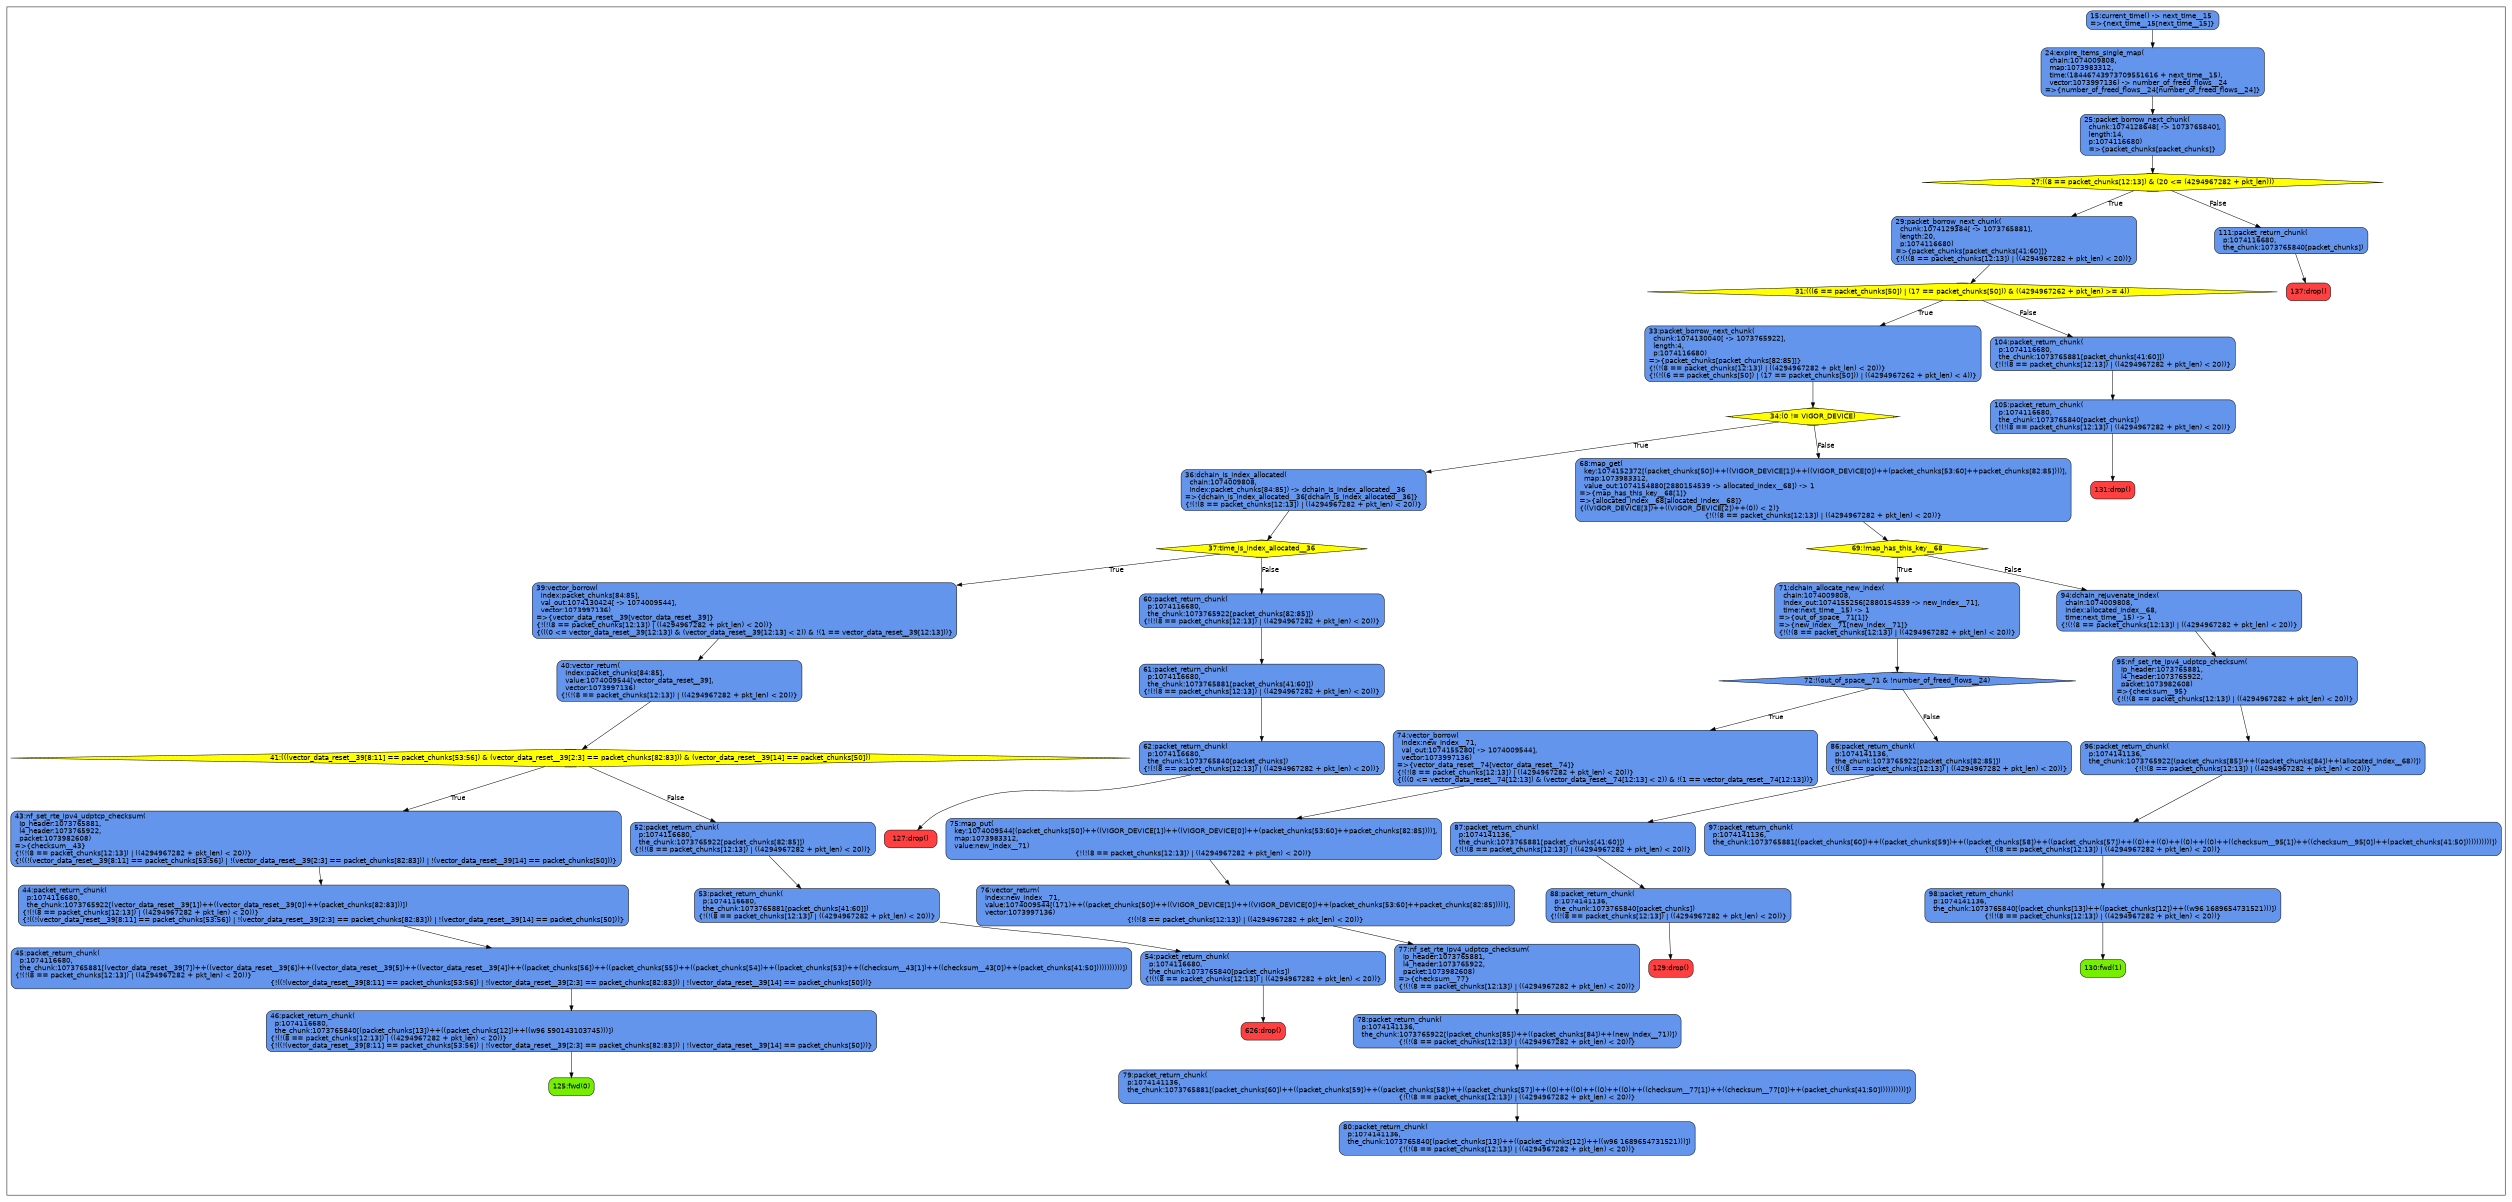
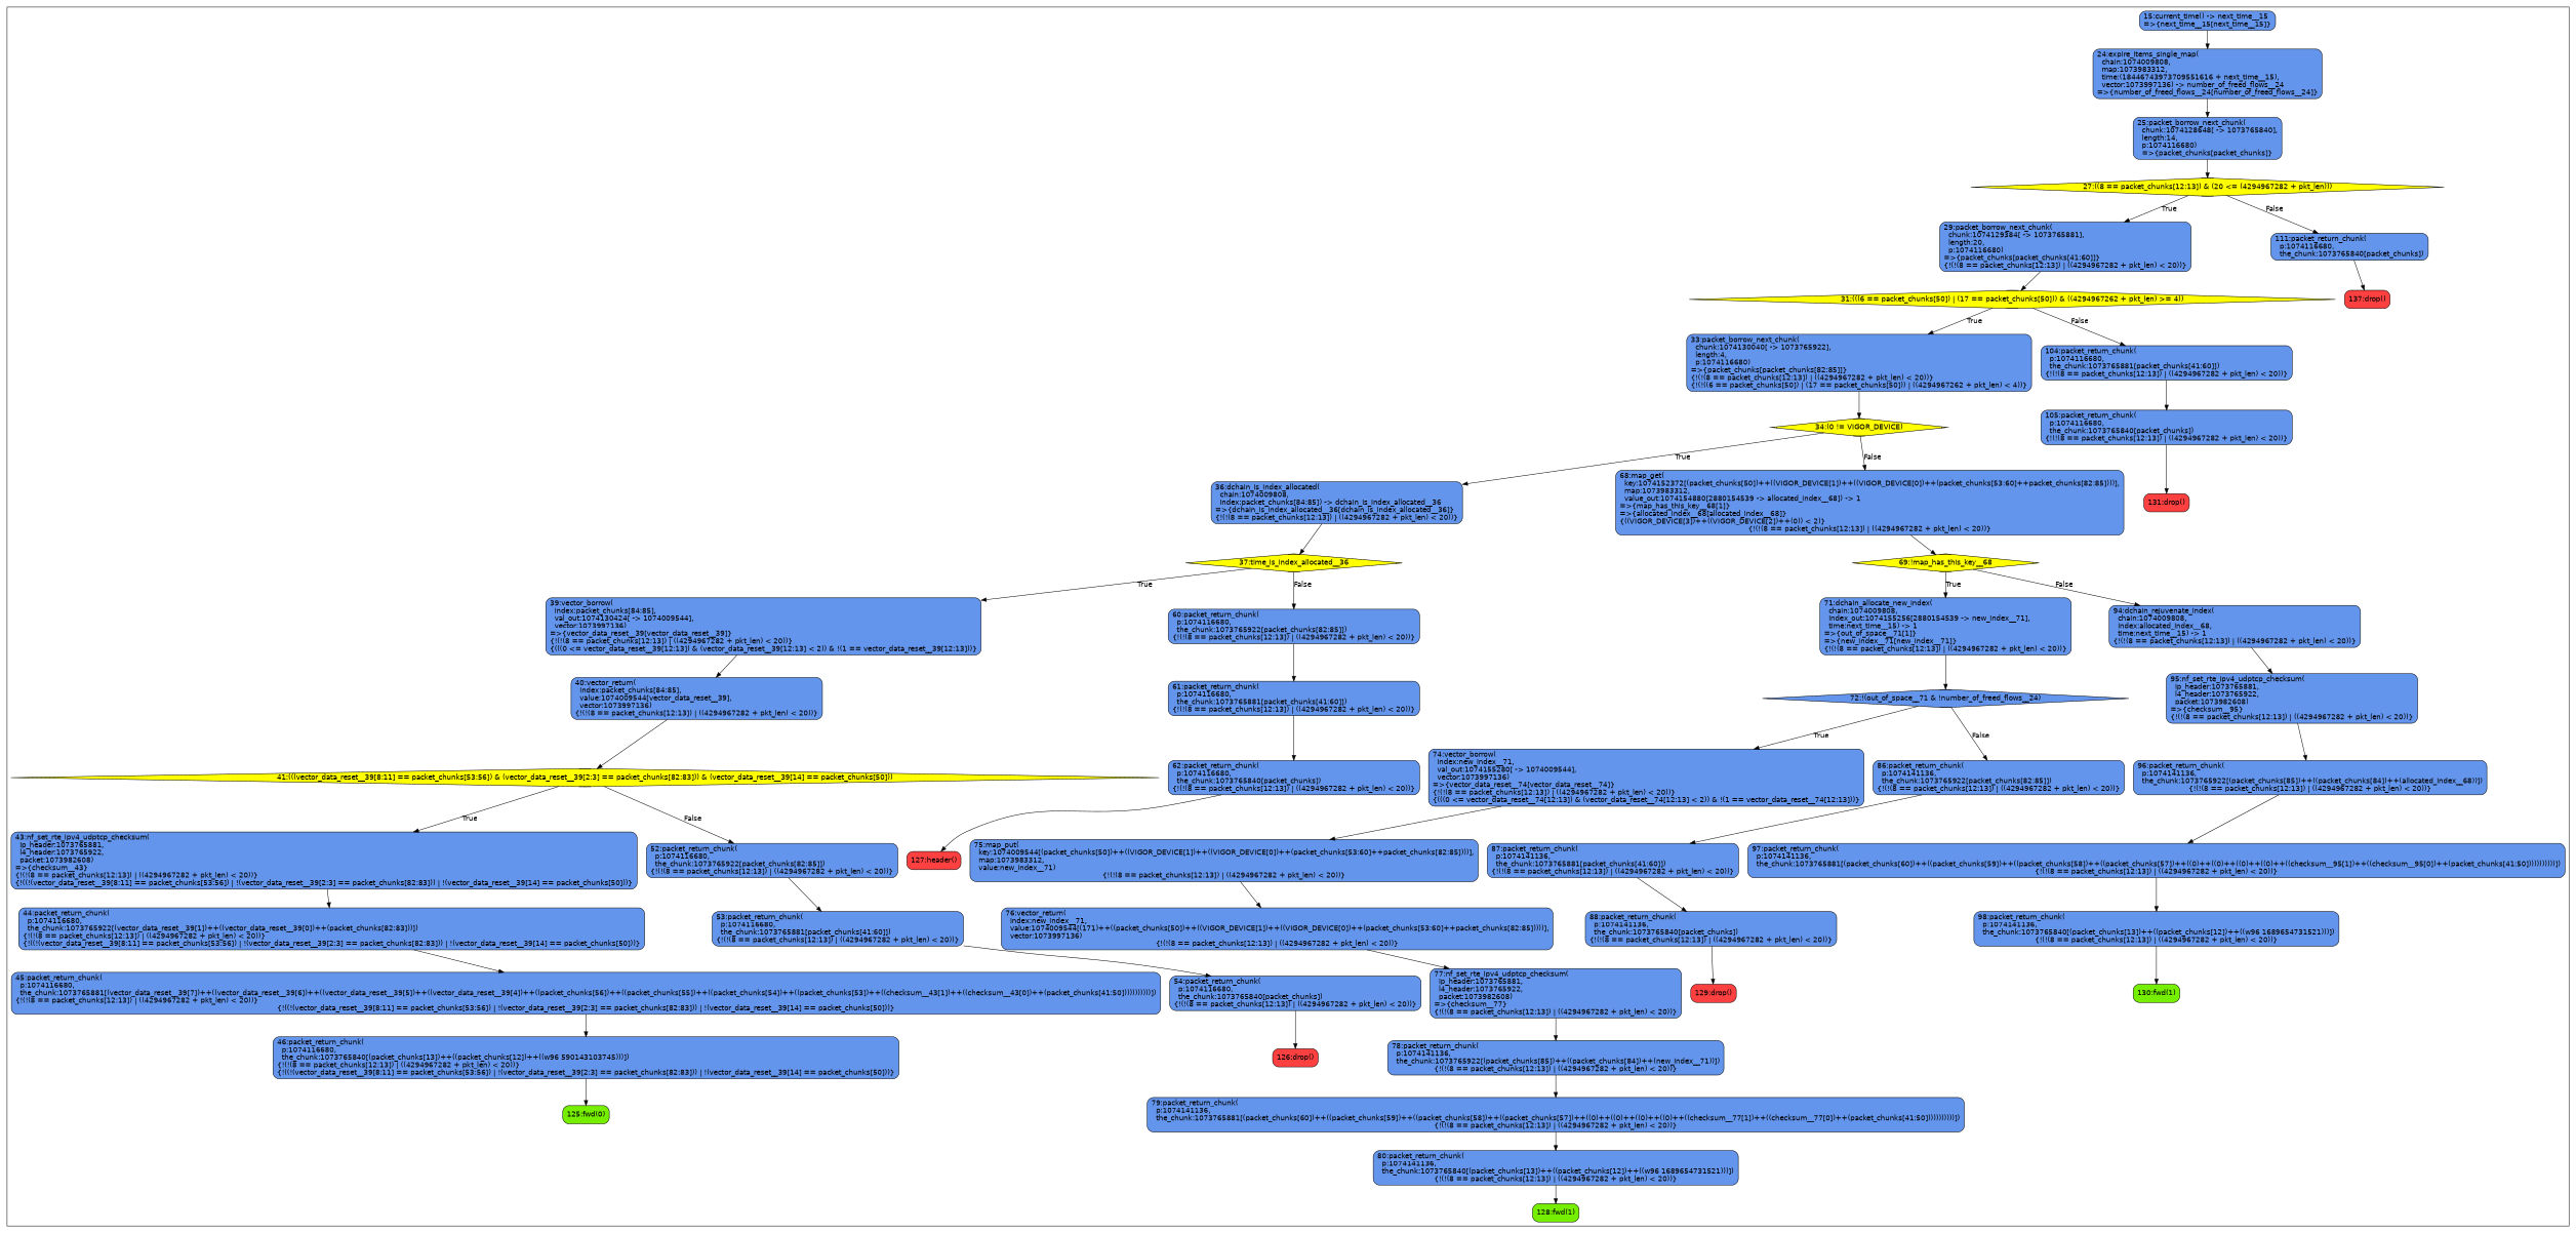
  digraph {
    fontname="DejaVu Sans"
    node [border=0 color=black fillcolor=cornflowerblue fontname="DejaVu Sans" shape=box style="rounded,filled"]
    edge [fontname="DejaVu Sans"]
    n1 [fillcolor=chartreuse2 label="125:fwd(0)"]
    n2 [label="46:packet_return_chunk(\l  p:1074116680,\l  the_chunk:1073765840[(packet_chunks[13])++((packet_chunks[12])++((w96 590143103745)))])\l{!(!(8 == packet_chunks[12:13]) | ((4294967282 + pkt_len) < 20))}\l{!((!(vector_data_reset__39[8:11] == packet_chunks[53:56]) | !(vector_data_reset__39[2:3] == packet_chunks[82:83])) | !(vector_data_reset__39[14] == packet_chunks[50]))}"]
    n3 [label="45:packet_return_chunk(\l  p:1074116680,\l  the_chunk:1073765881[(vector_data_reset__39[7])++((vector_data_reset__39[6])++((vector_data_reset__39[5])++((vector_data_reset__39[4])++((packet_chunks[56])++((packet_chunks[55])++((packet_chunks[54])++((packet_chunks[53])++((checksum__43[1])++((checksum__43[0])++(packet_chunks[41:50]))))))))))])\l{!(!(8 == packet_chunks[12:13]) | ((4294967282 + pkt_len) < 20))}\l{!((!(vector_data_reset__39[8:11] == packet_chunks[53:56]) | !(vector_data_reset__39[2:3] == packet_chunks[82:83])) | !(vector_data_reset__39[14] == packet_chunks[50]))}"]
    n4 [label="44:packet_return_chunk(\l  p:1074116680,\l  the_chunk:1073765922[(vector_data_reset__39[1])++((vector_data_reset__39[0])++(packet_chunks[82:83]))])\l{!(!(8 == packet_chunks[12:13]) | ((4294967282 + pkt_len) < 20))}\l{!((!(vector_data_reset__39[8:11] == packet_chunks[53:56]) | !(vector_data_reset__39[2:3] == packet_chunks[82:83])) | !(vector_data_reset__39[14] == packet_chunks[50]))}"]
    n5 [label="43:nf_set_rte_ipv4_udptcp_checksum(\l  ip_header:1073765881,\l  l4_header:1073765922,\l  packet:1073982608)\l=>{checksum__43}\l{!(!(8 == packet_chunks[12:13]) | ((4294967282 + pkt_len) < 20))}\l{!((!(vector_data_reset__39[8:11] == packet_chunks[53:56]) | !(vector_data_reset__39[2:3] == packet_chunks[82:83])) | !(vector_data_reset__39[14] == packet_chunks[50]))}"]
-   n6 [fillcolor=brown1 label="626:drop()"]
+   n6 [fillcolor=brown1 label="126:drop()"]
    n7 [label="54:packet_return_chunk(\l  p:1074116680,\l  the_chunk:1073765840[packet_chunks])\l{!(!(8 == packet_chunks[12:13]) | ((4294967282 + pkt_len) < 20))}"]
    n8 [label="53:packet_return_chunk(\l  p:1074116680,\l  the_chunk:1073765881[packet_chunks[41:60]])\l{!(!(8 == packet_chunks[12:13]) | ((4294967282 + pkt_len) < 20))}"]
    n9 [label="52:packet_return_chunk(\l  p:1074116680,\l  the_chunk:1073765922[packet_chunks[82:85]])\l{!(!(8 == packet_chunks[12:13]) | ((4294967282 + pkt_len) < 20))}"]
    n10 [fillcolor=yellow label="41:(((vector_data_reset__39[8:11] == packet_chunks[53:56]) & (vector_data_reset__39[2:3] == packet_chunks[82:83])) & (vector_data_reset__39[14] == packet_chunks[50]))" shape=Mdiamond]
    n11 [label="40:vector_return(\l  index:packet_chunks[84:85],\l  value:1074009544[vector_data_reset__39],\l  vector:1073997136)\l{!(!(8 == packet_chunks[12:13]) | ((4294967282 + pkt_len) < 20))}"]
    n12 [label="39:vector_borrow(\l  index:packet_chunks[84:85],\l  val_out:1074130424[ -> 1074009544],\l  vector:1073997136)\l=>{vector_data_reset__39[vector_data_reset__39]}\l{!(!(8 == packet_chunks[12:13]) | ((4294967282 + pkt_len) < 20))}\l{(((0 <= vector_data_reset__39[12:13]) & (vector_data_reset__39[12:13] < 2)) & !(1 == vector_data_reset__39[12:13]))}"]
-   n13 [fillcolor=brown1 label="127:drop()"]
+   n13 [fillcolor=brown1 label="127:header()"]
    n14 [label="62:packet_return_chunk(\l  p:1074116680,\l  the_chunk:1073765840[packet_chunks])\l{!(!(8 == packet_chunks[12:13]) | ((4294967282 + pkt_len) < 20))}"]
    n15 [label="61:packet_return_chunk(\l  p:1074116680,\l  the_chunk:1073765881[packet_chunks[41:60]])\l{!(!(8 == packet_chunks[12:13]) | ((4294967282 + pkt_len) < 20))}"]
    n16 [label="60:packet_return_chunk(\l  p:1074116680,\l  the_chunk:1073765922[packet_chunks[82:85]])\l{!(!(8 == packet_chunks[12:13]) | ((4294967282 + pkt_len) < 20))}"]
    n17 [fillcolor=yellow label="37:time_is_index_allocated__36" shape=Mdiamond]
    n18 [label="36:dchain_is_index_allocated(\l  chain:1074009808,\l  index:packet_chunks[84:85]) -> dchain_is_index_allocated__36\l=>{dchain_is_index_allocated__36[dchain_is_index_allocated__36]}\l{!(!(8 == packet_chunks[12:13]) | ((4294967282 + pkt_len) < 20))}"]
+   n19 [fillcolor=chartreuse2 label="128:fwd(1)"]
    n20 [label="80:packet_return_chunk(\l  p:1074141136,\l  the_chunk:1073765840[(packet_chunks[13])++((packet_chunks[12])++((w96 1689654731521)))])\l{!(!(8 == packet_chunks[12:13]) | ((4294967282 + pkt_len) < 20))}"]
    n21 [label="79:packet_return_chunk(\l  p:1074141136,\l  the_chunk:1073765881[(packet_chunks[60])++((packet_chunks[59])++((packet_chunks[58])++((packet_chunks[57])++((0)++((0)++((0)++((0)++((checksum__77[1])++((checksum__77[0])++(packet_chunks[41:50]))))))))))])\l{!(!(8 == packet_chunks[12:13]) | ((4294967282 + pkt_len) < 20))}"]
    n22 [label="78:packet_return_chunk(\l  p:1074141136,\l  the_chunk:1073765922[(packet_chunks[85])++((packet_chunks[84])++(new_index__71))])\l{!(!(8 == packet_chunks[12:13]) | ((4294967282 + pkt_len) < 20))}"]
    n23 [label="77:nf_set_rte_ipv4_udptcp_checksum(\l  ip_header:1073765881,\l  l4_header:1073765922,\l  packet:1073982608)\l=>{checksum__77}\l{!(!(8 == packet_chunks[12:13]) | ((4294967282 + pkt_len) < 20))}"]
    n24 [label="76:vector_return(\l  index:new_index__71,\l  value:1074009544[(171)++((packet_chunks[50])++((VIGOR_DEVICE[1])++((VIGOR_DEVICE[0])++(packet_chunks[53:60]++packet_chunks[82:85]))))],\l  vector:1073997136)\l{!(!(8 == packet_chunks[12:13]) | ((4294967282 + pkt_len) < 20))}"]
    n25 [label="75:map_put(\l  key:1074009544[(packet_chunks[50])++((VIGOR_DEVICE[1])++((VIGOR_DEVICE[0])++(packet_chunks[53:60]++packet_chunks[82:85])))],\l  map:1073983312,\l  value:new_index__71)\l{!(!(8 == packet_chunks[12:13]) | ((4294967282 + pkt_len) < 20))}"]
    n26 [label="74:vector_borrow(\l  index:new_index__71,\l  val_out:1074155280[ -> 1074009544],\l  vector:1073997136)\l=>{vector_data_reset__74[vector_data_reset__74]}\l{!(!(8 == packet_chunks[12:13]) | ((4294967282 + pkt_len) < 20))}\l{(((0 <= vector_data_reset__74[12:13]) & (vector_data_reset__74[12:13] < 2)) & !(1 == vector_data_reset__74[12:13]))}"]
    n27 [fillcolor=brown1 label="129:drop()"]
    n28 [label="88:packet_return_chunk(\l  p:1074141136,\l  the_chunk:1073765840[packet_chunks])\l{!(!(8 == packet_chunks[12:13]) | ((4294967282 + pkt_len) < 20))}"]
    n29 [label="87:packet_return_chunk(\l  p:1074141136,\l  the_chunk:1073765881[packet_chunks[41:60]])\l{!(!(8 == packet_chunks[12:13]) | ((4294967282 + pkt_len) < 20))}"]
    n30 [label="86:packet_return_chunk(\l  p:1074141136,\l  the_chunk:1073765922[packet_chunks[82:85]])\l{!(!(8 == packet_chunks[12:13]) | ((4294967282 + pkt_len) < 20))}"]
    n31 [label="72:!(out_of_space__71 & !number_of_freed_flows__24)" shape=Mdiamond]
    n32 [label="71:dchain_allocate_new_index(\l  chain:1074009808,\l  index_out:1074155256[2880154539 -> new_index__71],\l  time:next_time__15) -> 1\l=>{out_of_space__71[1]}\l=>{new_index__71[new_index__71]}\l{!(!(8 == packet_chunks[12:13]) | ((4294967282 + pkt_len) < 20))}"]
    n33 [fillcolor=chartreuse2 label="130:fwd(1)"]
    n34 [label="98:packet_return_chunk(\l  p:1074141136,\l  the_chunk:1073765840[(packet_chunks[13])++((packet_chunks[12])++((w96 1689654731521)))])\l{!(!(8 == packet_chunks[12:13]) | ((4294967282 + pkt_len) < 20))}"]
    n35 [label="97:packet_return_chunk(\l  p:1074141136,\l  the_chunk:1073765881[(packet_chunks[60])++((packet_chunks[59])++((packet_chunks[58])++((packet_chunks[57])++((0)++((0)++((0)++((0)++((checksum__95[1])++((checksum__95[0])++(packet_chunks[41:50]))))))))))])\l{!(!(8 == packet_chunks[12:13]) | ((4294967282 + pkt_len) < 20))}"]
    n36 [label="96:packet_return_chunk(\l  p:1074141136,\l  the_chunk:1073765922[(packet_chunks[85])++((packet_chunks[84])++(allocated_index__68))])\l{!(!(8 == packet_chunks[12:13]) | ((4294967282 + pkt_len) < 20))}"]
    n37 [label="95:nf_set_rte_ipv4_udptcp_checksum(\l  ip_header:1073765881,\l  l4_header:1073765922,\l  packet:1073982608)\l=>{checksum__95}\l{!(!(8 == packet_chunks[12:13]) | ((4294967282 + pkt_len) < 20))}"]
    n38 [label="94:dchain_rejuvenate_index(\l  chain:1074009808,\l  index:allocated_index__68,\l  time:next_time__15) -> 1\l{!(!(8 == packet_chunks[12:13]) | ((4294967282 + pkt_len) < 20))}"]
    n39 [fillcolor=yellow label="69:!map_has_this_key__68" shape=Mdiamond]
    n40 [label="68:map_get(\l  key:1074152372[(packet_chunks[50])++((VIGOR_DEVICE[1])++((VIGOR_DEVICE[0])++(packet_chunks[53:60]++packet_chunks[82:85])))],\l  map:1073983312,\l  value_out:1074154880[2880154539 -> allocated_index__68]) -> 1\l=>{map_has_this_key__68[1]}\l=>{allocated_index__68[allocated_index__68]}\l{((VIGOR_DEVICE[3])++((VIGOR_DEVICE[2])++(0)) < 2)}\l{!(!(8 == packet_chunks[12:13]) | ((4294967282 + pkt_len) < 20))}"]
    n41 [fillcolor=yellow label="34:(0 != VIGOR_DEVICE)" shape=Mdiamond]
    n42 [label="33:packet_borrow_next_chunk(\l  chunk:1074130040[ -> 1073765922],\l  length:4,\l  p:1074116680)\l=>{packet_chunks[packet_chunks[82:85]]}\l{!(!(8 == packet_chunks[12:13]) | ((4294967282 + pkt_len) < 20))}\l{!(!((6 == packet_chunks[50]) | (17 == packet_chunks[50])) | ((4294967262 + pkt_len) < 4))}"]
    n43 [fillcolor=brown1 label="131:drop()"]
    n44 [label="105:packet_return_chunk(\l  p:1074116680,\l  the_chunk:1073765840[packet_chunks])\l{!(!(8 == packet_chunks[12:13]) | ((4294967282 + pkt_len) < 20))}"]
    n45 [label="104:packet_return_chunk(\l  p:1074116680,\l  the_chunk:1073765881[packet_chunks[41:60]])\l{!(!(8 == packet_chunks[12:13]) | ((4294967282 + pkt_len) < 20))}"]
    n46 [fillcolor=yellow label="31:(((6 == packet_chunks[50]) | (17 == packet_chunks[50])) & ((4294967262 + pkt_len) >= 4))" shape=Mdiamond]
    n47 [label="29:packet_borrow_next_chunk(\l  chunk:1074129384[ -> 1073765881],\l  length:20,\l  p:1074116680)\l=>{packet_chunks[packet_chunks[41:60]]}\l{!(!(8 == packet_chunks[12:13]) | ((4294967282 + pkt_len) < 20))}"]
    n48 [fillcolor=brown1 label="137:drop()"]
    n49 [label="111:packet_return_chunk(\l  p:1074116680,\l  the_chunk:1073765840[packet_chunks])"]
    n50 [fillcolor=yellow label="27:((8 == packet_chunks[12:13]) & (20 <= (4294967282 + pkt_len)))" shape=Mdiamond]
    n51 [label="25:packet_borrow_next_chunk(\l  chunk:1074128648[ -> 1073765840],\l  length:14,\l  p:1074116680)\l=>{packet_chunks[packet_chunks]}"]
    n52 [label="24:expire_items_single_map(\l  chain:1074009808,\l  map:1073983312,\l  time:(18446743973709551616 + next_time__15),\l  vector:1073997136) -> number_of_freed_flows__24\l=>{number_of_freed_flows__24[number_of_freed_flows__24]}"]
    n53 [label="15:current_time() -> next_time__15\l=>{next_time__15[next_time__15]}"]
    subgraph cluster_1 {
      n1
      n2
      n3
      n4
      n5
      n6
      n7
      n8
      n9
      n10
      n11
      n12
      n13
      n14
      n15
      n16
      n17
      n18
+     n19
      n20
      n21
      n22
      n23
      n24
      n25
      n26
      n27
      n28
      n29
      n30
      n31
      n32
      n33
      n34
      n35
      n36
      n37
      n38
      n39
      n40
      n41
      n42
      n43
      n44
      n45
      n46
      n47
      n48
      n49
      n50
      n51
      n52
      n53
    }
    n2 -> n1
    n3 -> n2
    n4 -> n3
    n5 -> n4
    n7 -> n6
    n8 -> n7
    n9 -> n8
    n10 -> n5 [label=True]
    n10 -> n9 [label=False]
    n11 -> n10
    n12 -> n11
    n14 -> n13
    n15 -> n14
    n16 -> n15
    n17 -> n12 [label=True]
    n17 -> n16 [label=False]
    n18 -> n17
+   n20 -> n19
    n21 -> n20
    n22 -> n21
    n23 -> n22
    n24 -> n23
    n25 -> n24
    n26 -> n25
    n28 -> n27
    n29 -> n28
    n30 -> n29
    n31 -> n26 [label=True]
    n31 -> n30 [label=False]
    n32 -> n31
    n34 -> n33
    n35 -> n34
    n36 -> n35
    n37 -> n36
    n38 -> n37
    n39 -> n32 [label=True]
    n39 -> n38 [label=False]
    n40 -> n39
    n41 -> n18 [label=True]
    n41 -> n40 [label=False]
    n42 -> n41
    n44 -> n43
    n45 -> n44
    n46 -> n42 [label=True]
    n46 -> n45 [label=False]
    n47 -> n46
    n49 -> n48
    n50 -> n47 [label=True]
    n50 -> n49 [label=False]
    n51 -> n50
    n52 -> n51
    n53 -> n52
  }
